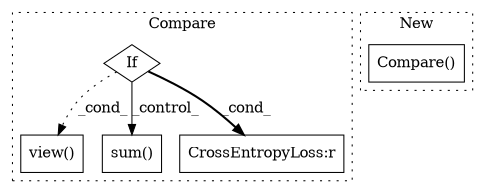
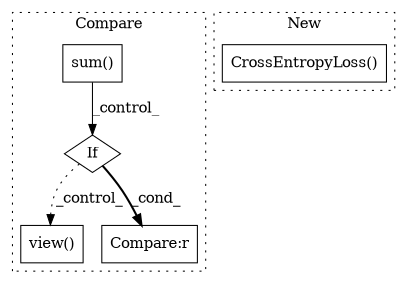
  digraph {
    node [a=75 shape=box]
    edge [arrowhead=normal]
    n1 [l="22,1" label="view()" s="2789,2813"]
    n2 [a=96 l=3 label=If s=2698 shape=diamond]
    n3 [l=11 label="sum()" s=2903]
-   n4 [a=40 l=22 label="CrossEntropyLoss:r" s=2706]
-   n5 [l=27 label="Compare()" s=3998]
+   n4 [a=40 l=22 label="Compare:r" s=2706]
+   n5 [l=27 label="CrossEntropyLoss()" s=3998]
    subgraph cluster_1 {
      label=Compare
      style=dotted
      n1
      n2
      n3
      n4
    }
    subgraph cluster_2 {
      label=New
      style=dotted
      n5
    }
-   n2 -> n1 [label=_cond_ style=dotted]
-   n2 -> n3 [label=_control_ style=solid]
+   n2 -> n1 [label=_control_ style=dotted]
+   n3 -> n2 [label=_control_ style=solid]
    n2 -> n4 [label=_cond_ style=bold]
  }
